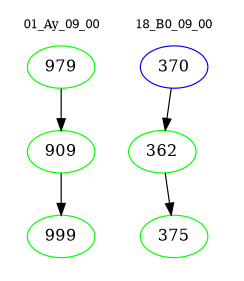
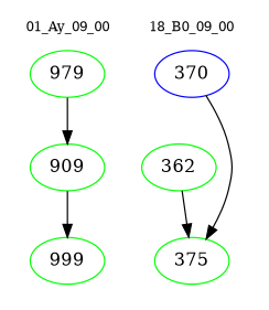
  digraph {
    node [color=green]
    edge [color=black]
    n1 [label=979]
    n2 [label=909]
    n3 [label=999]
    n4 [color=blue label=370]
    n5 [label=362]
    n6 [label=375]
    subgraph cluster_1 {
      color=white
      fontsize=10
      label="01_Ay_09_00"
      n1
      n2
      n3
    }
    subgraph cluster_2 {
      color=white
      fontsize=10
      label="18_B0_09_00"
      n4
      n5
      n6
    }
    n1 -> n2
    n2 -> n3
-   n4 -> n5
+   n4 -> n6
    n5 -> n6
  }
